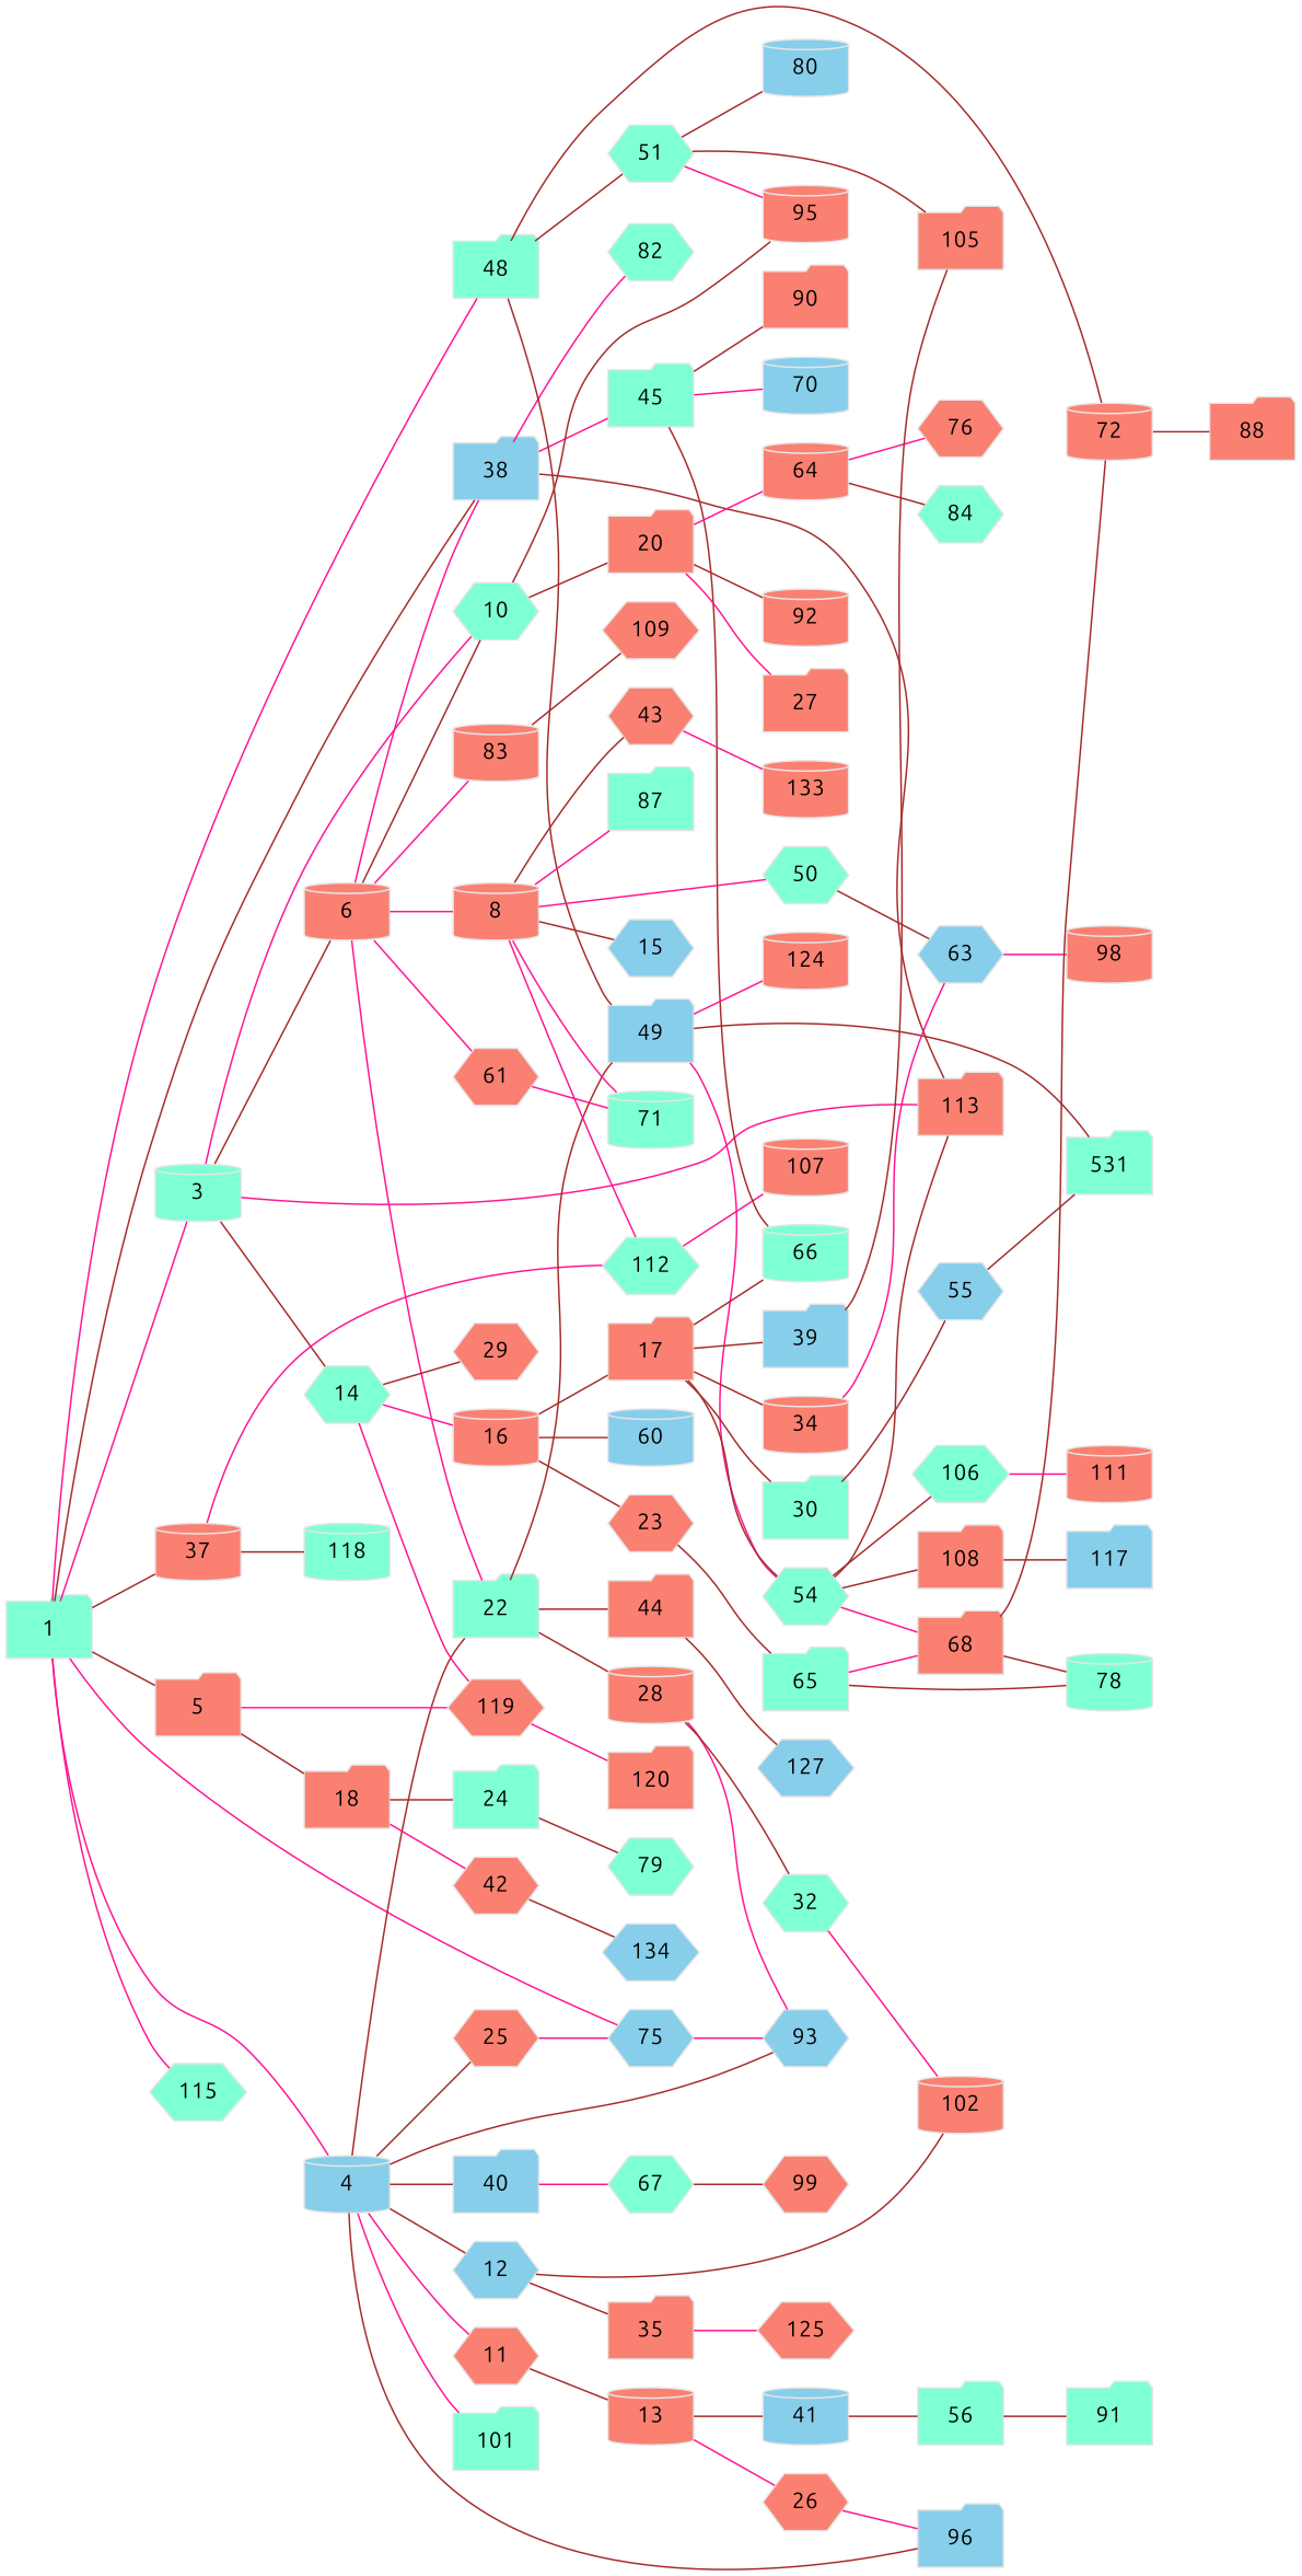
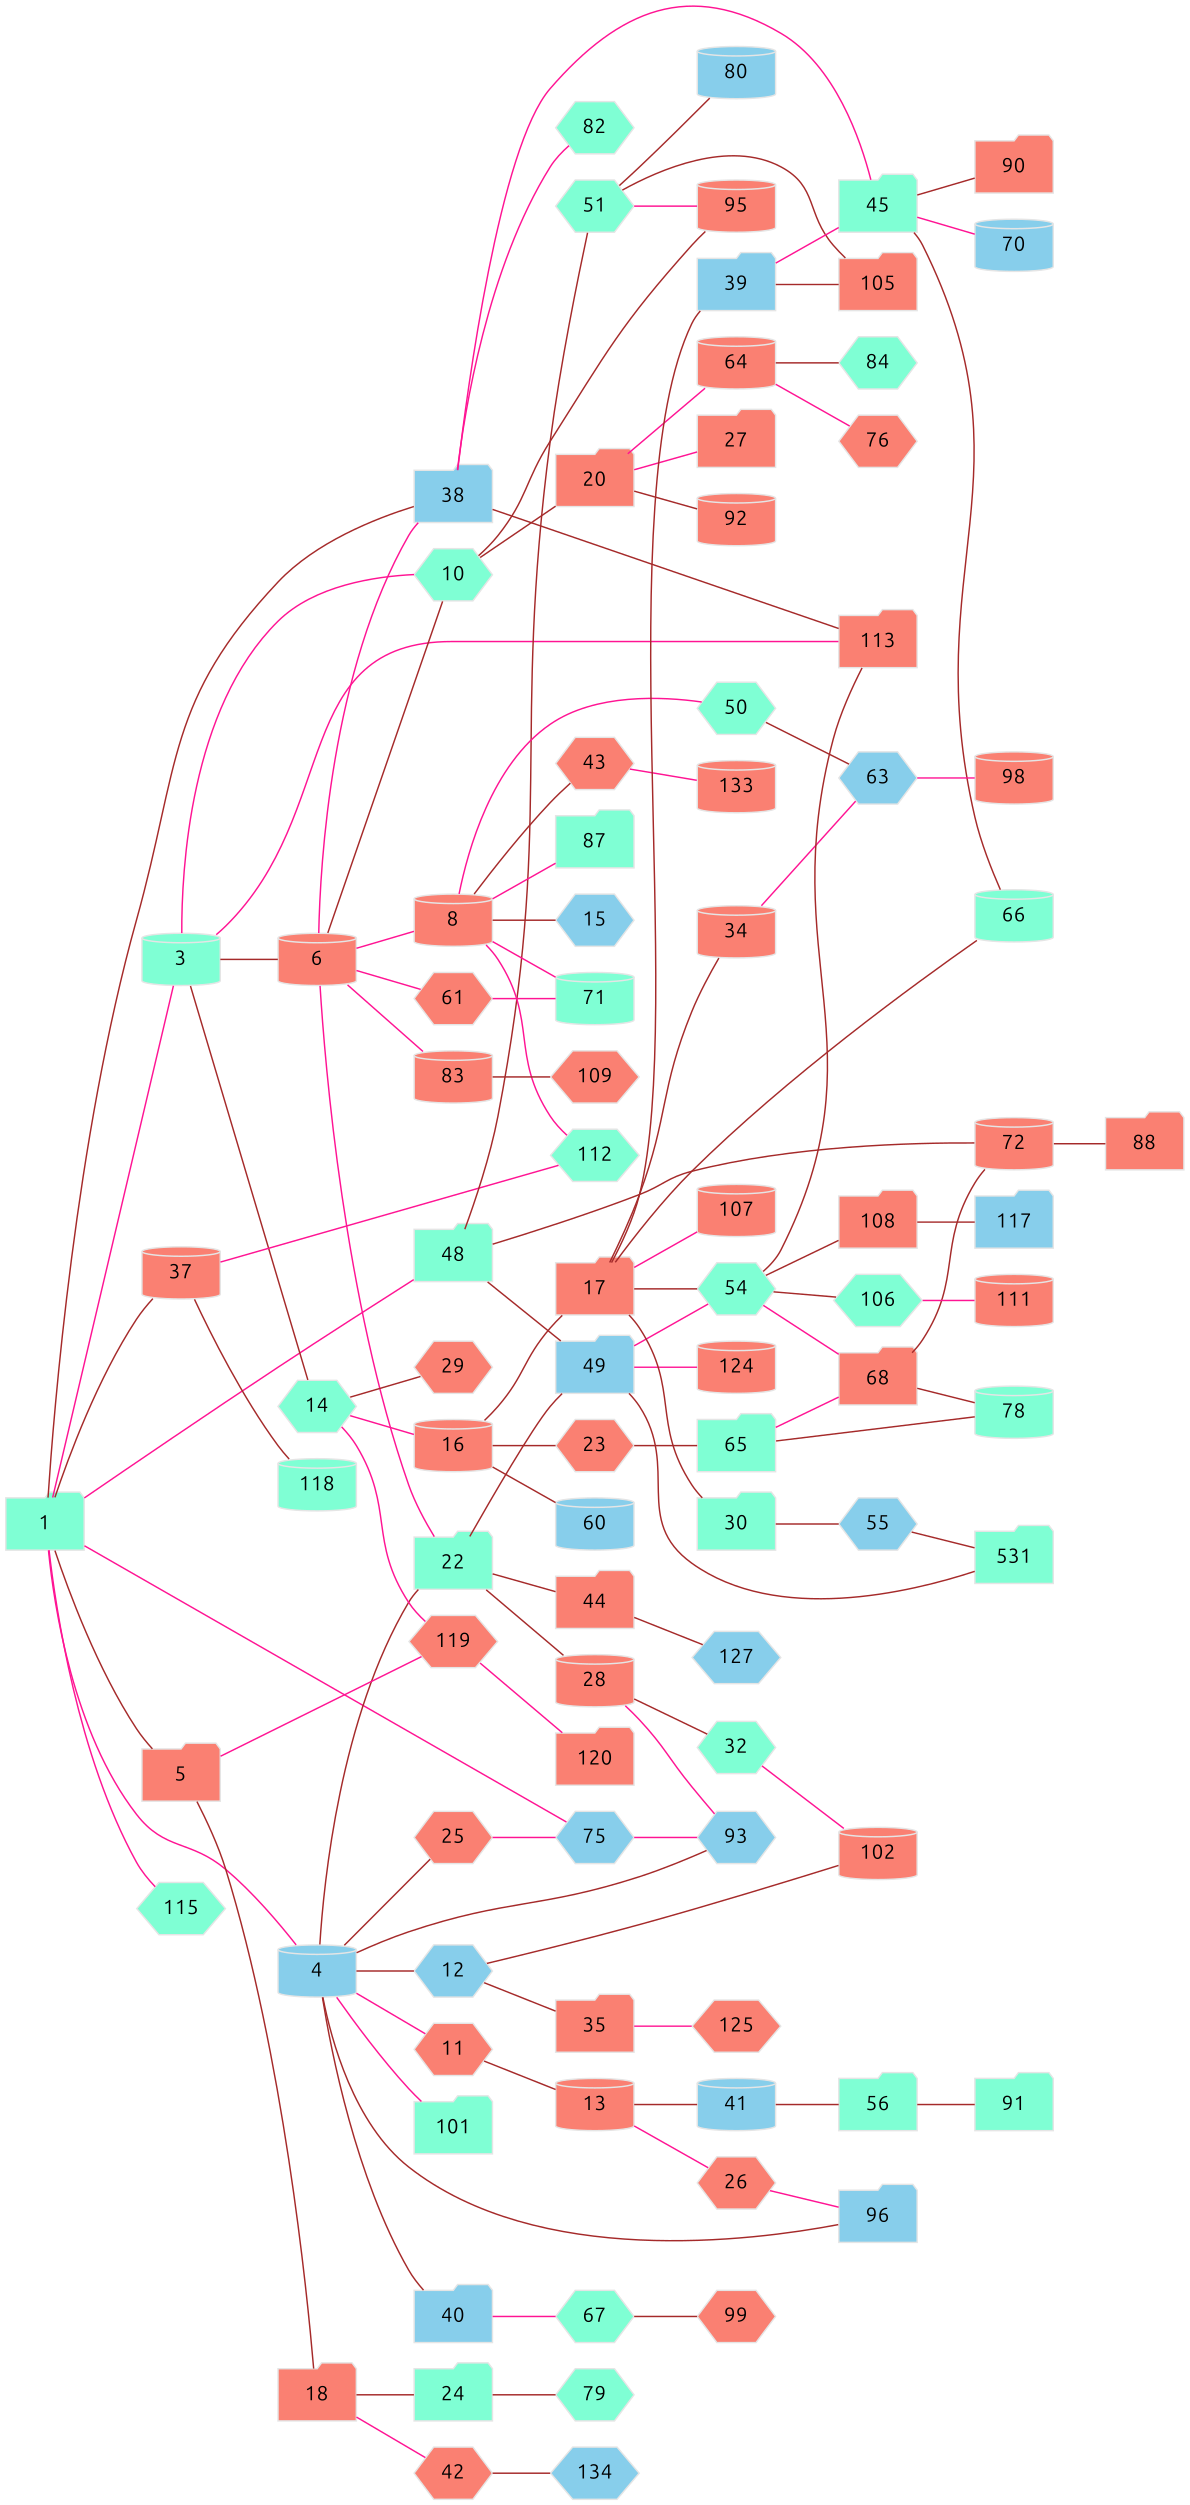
  graph {
    fontname=Ubuntu
    rankdir=LR
    node [color=gray90 fillcolor=salmon fontname=Ubuntu shape=hexagon style=filled]
    edge [color=brown fontname=Ubuntu]
    1 [fillcolor=aquamarine shape=folder super="+2"]
    3 [fillcolor=aquamarine shape=cylinder super="+9"]
    4 [fillcolor=skyblue shape=cylinder super="+7"]
    5 [shape=folder]
    37 [shape=cylinder super="+100"]
    38 [fillcolor=skyblue shape=folder super="+53"]
    48 [fillcolor=aquamarine shape=folder]
    75 [fillcolor=skyblue super="+126"]
    115 [fillcolor=aquamarine super="+136"]
    6 [shape=cylinder super="+58"]
    10 [fillcolor=aquamarine super="+47"]
    14 [fillcolor=aquamarine]
    113 [shape=folder super="+123"]
    11 [super="+33"]
    12 [fillcolor=skyblue super="+36"]
    22 [fillcolor=aquamarine shape=folder super="+85"]
    25 [super="+57"]
    40 [fillcolor=skyblue shape=folder]
    93 [fillcolor=skyblue super="+135"]
    96 [fillcolor=skyblue shape=folder super="+103"]
    101 [fillcolor=aquamarine shape=folder]
    18 [shape=folder]
    119
    112 [fillcolor=aquamarine super="+129"]
    118 [fillcolor=aquamarine shape=cylinder]
    45 [fillcolor=aquamarine shape=folder super="+52"]
    82 [fillcolor=aquamarine]
    49 [fillcolor=skyblue shape=folder super="+116"]
    51 [fillcolor=aquamarine]
    72 [shape=cylinder super="+74"]
    8 [shape=cylinder]
    61
    83 [shape=cylinder super="+104"]
    20 [shape=folder super="+21"]
    95 [shape=cylinder]
    16 [shape=cylinder super="+110"]
    29
    13 [shape=cylinder super="+19"]
    35 [shape=folder]
    102 [shape=cylinder super="+132"]
    28 [shape=cylinder super="+62"]
    44 [shape=folder]
    67 [fillcolor=aquamarine super="+77"]
    24 [fillcolor=aquamarine shape=folder]
    42 [super="+81"]
    120 [shape=folder]
    15 [fillcolor=skyblue]
    43
    50 [fillcolor=aquamarine]
    71 [fillcolor=aquamarine shape=cylinder]
    87 [fillcolor=aquamarine shape=folder]
    109
    133 [shape=cylinder]
    63 [fillcolor=skyblue super="+97"]
    27 [shape=folder]
    64 [shape=cylinder]
    92 [shape=cylinder]
    26
    41 [fillcolor=skyblue shape=cylinder super="+46"]
    125
    56 [fillcolor=aquamarine shape=folder]
    17 [shape=folder super="+31"]
    23
    60 [fillcolor=skyblue shape=cylinder]
    30 [fillcolor=aquamarine shape=folder]
    34 [shape=cylinder super="+94"]
    39 [fillcolor=skyblue shape=folder super="+73"]
    54 [fillcolor=aquamarine super="+59"]
    66 [fillcolor=aquamarine shape=cylinder super="+128"]
    107 [shape=cylinder]
    65 [fillcolor=aquamarine shape=folder super="+130"]
    55 [fillcolor=skyblue]
    105 [shape=folder]
    68 [shape=folder super="+89"]
    106 [fillcolor=aquamarine]
    108 [shape=folder]
    79 [fillcolor=aquamarine]
    134 [fillcolor=skyblue]
    76
    84 [fillcolor=aquamarine super="+86"]
    32 [fillcolor=aquamarine super="+69"]
    127 [fillcolor=skyblue]
    124 [shape=cylinder]
    n84 [fillcolor=aquamarine label=531 shape=folder]
    78 [fillcolor=aquamarine shape=cylinder super="+122"]
    98 [shape=cylinder]
    70 [fillcolor=skyblue shape=cylinder]
    90 [shape=folder]
    99
    91 [fillcolor=aquamarine shape=folder]
    80 [fillcolor=skyblue shape=cylinder]
    88 [shape=folder]
    111 [shape=cylinder]
    117 [fillcolor=skyblue shape=folder super="+121"]
    1 -- 3 [color=deeppink]
    1 -- 4 [color=deeppink]
    1 -- 5
    1 -- 37
    1 -- 38
    1 -- 48 [color=deeppink]
    1 -- 75 [color=deeppink]
    1 -- 115 [color=deeppink]
    3 -- 6
    3 -- 10 [color=deeppink]
    3 -- 14
    3 -- 113 [color=deeppink]
    4 -- 11 [color=deeppink]
    4 -- 12
    4 -- 22
    4 -- 25
    4 -- 40
    4 -- 93
    4 -- 96
    4 -- 101 [color=deeppink]
    5 -- 18
    5 -- 119 [color=deeppink]
    37 -- 112 [color=deeppink]
    37 -- 118
    38 -- 113
    38 -- 45 [color=deeppink]
    38 -- 82 [color=deeppink]
    48 -- 49
    48 -- 51
    48 -- 72
    75 -- 93 [color=deeppink]
    6 -- 38 [color=deeppink]
    6 -- 10
    6 -- 22 [color=deeppink]
    6 -- 8 [color=deeppink]
    6 -- 61 [color=deeppink]
    6 -- 83 [color=deeppink]
    10 -- 20
    10 -- 95
    14 -- 119 [color=deeppink]
    14 -- 16 [color=deeppink]
    14 -- 29
    11 -- 13
    12 -- 35
    12 -- 102
    22 -- 49
    22 -- 28
    22 -- 44
    25 -- 75 [color=deeppink]
    40 -- 67 [color=deeppink]
    18 -- 24
    18 -- 42 [color=deeppink]
    119 -- 120 [color=deeppink]
    45 -- 66
    45 -- 70 [color=deeppink]
    45 -- 90
    49 -- 54 [color=deeppink]
    49 -- 124 [color=deeppink]
    49 -- n84
    51 -- 95 [color=deeppink]
    51 -- 105
    51 -- 80
    72 -- 88
    8 -- 112 [color=deeppink]
    8 -- 15
    8 -- 43
    8 -- 50 [color=deeppink]
    8 -- 71 [color=deeppink]
    8 -- 87 [color=deeppink]
    61 -- 71 [color=deeppink]
    83 -- 109
    20 -- 27 [color=deeppink]
    20 -- 64 [color=deeppink]
    20 -- 92
    16 -- 17
    16 -- 23
    16 -- 60
    13 -- 26 [color=deeppink]
    13 -- 41
    35 -- 125 [color=deeppink]
    28 -- 93 [color=deeppink]
    28 -- 32
    44 -- 127
    67 -- 99
    24 -- 79
    42 -- 134
    43 -- 133 [color=deeppink]
    50 -- 63
    63 -- 98 [color=deeppink]
    64 -- 76 [color=deeppink]
    64 -- 84
    26 -- 96 [color=deeppink]
    41 -- 56
    56 -- 91
    17 -- 30
    17 -- 34
    17 -- 39
    17 -- 54
    17 -- 66
-   112 -- 107 [color=deeppink]
+   17 -- 107 [color=deeppink]
    23 -- 65
    30 -- 55
    34 -- 63 [color=deeppink]
+   39 -- 45 [color=deeppink]
    39 -- 105
    54 -- 113
    54 -- 68 [color=deeppink]
    54 -- 106
    54 -- 108
    65 -- 68 [color=deeppink]
    65 -- 78
    55 -- n84
    68 -- 72
    68 -- 78
    106 -- 111 [color=deeppink]
    108 -- 117
    32 -- 102 [color=deeppink]
  }
